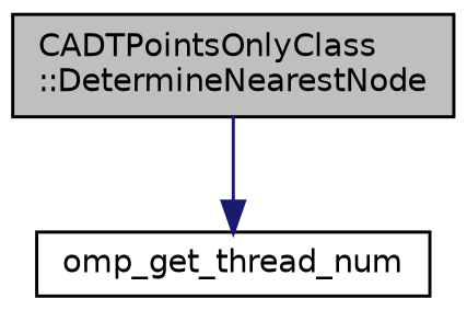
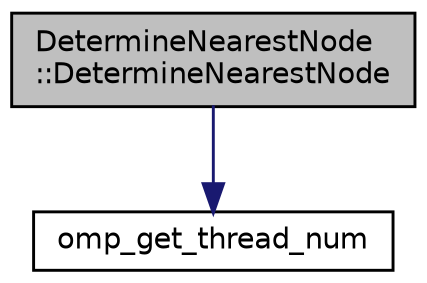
  digraph {
    rankdir=TB
    node [color=black fontname=Helvetica fontsize=10 shape=record style=filled]
-   n1 [fillcolor=grey75 fontcolor=black height=0.2 label="CADTPointsOnlyClass\l::DetermineNearestNode" width=0.4]
+   n1 [fillcolor=grey75 fontcolor=black height=0.2 label="DetermineNearestNode\l::DetermineNearestNode" width=0.4]
    n2 [fillcolor=white height=0.2 label=omp_get_thread_num width=0.4]
    n1 -> n2 [color=midnightblue fontname=Helvetica fontsize=10 labelfontname=Helvetica labelfontsize=10 style=solid]
  }
